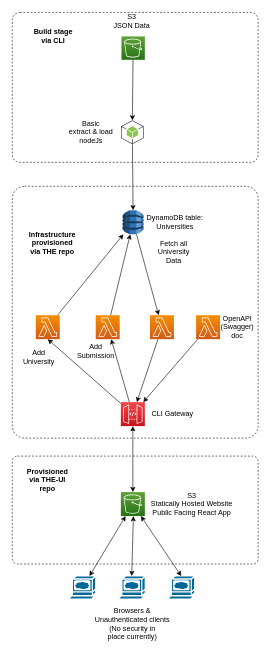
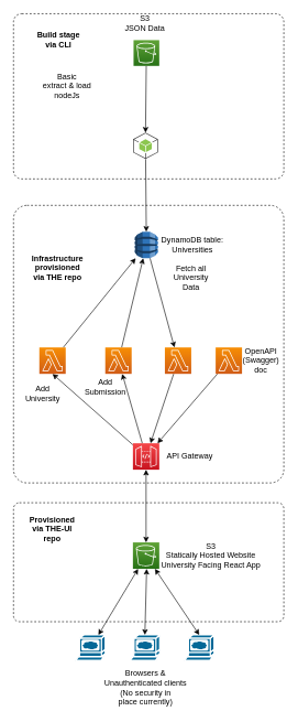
  <mxCell id="0" />
  <mxCell id="1" parent="0" />
  <mxCell id="2" value="" style="rounded=1;whiteSpace=wrap;html=1;dashed=1;arcSize=5;" parent="1" vertex="1"><mxGeometry x="20" y="20" width="410" height="250" as="geometry" /></mxCell>
  <mxCell id="3" value="" style="rounded=1;whiteSpace=wrap;html=1;dashed=1;arcSize=5;" parent="1" vertex="1"><mxGeometry x="20" y="760" width="410" height="180" as="geometry" /></mxCell>
  <mxCell id="4" value="" style="rounded=1;whiteSpace=wrap;html=1;dashed=1;arcSize=5;" parent="1" vertex="1"><mxGeometry x="20" y="310" width="410" height="420" as="geometry" /></mxCell>
  <mxCell id="5" style="edgeStyle=none;rounded=0;orthogonalLoop=1;jettySize=auto;html=1;" parent="1" source="6" target="18" edge="1"><mxGeometry relative="1" as="geometry" /></mxCell>
  <mxCell id="6" value="" style="outlineConnect=0;dashed=0;verticalLabelPosition=bottom;verticalAlign=top;align=center;html=1;shape=mxgraph.aws3.dynamo_db;fillColor=#2E73B8;gradientColor=none;" parent="1" vertex="1"><mxGeometry x="204.01" y="350" width="35.16" height="40" as="geometry" /></mxCell>
  <mxCell id="7" style="edgeStyle=none;rounded=0;orthogonalLoop=1;jettySize=auto;html=1;" parent="1" source="9" target="20" edge="1"><mxGeometry relative="1" as="geometry" /></mxCell>
  <mxCell id="8" style="edgeStyle=none;rounded=0;orthogonalLoop=1;jettySize=auto;html=1;entryX=0.5;entryY=1;entryDx=0;entryDy=0;entryPerimeter=0;" edge="1" parent="1" source="9" target="42"><mxGeometry relative="1" as="geometry" /></mxCell>
  <mxCell id="9" value="" style="outlineConnect=0;fontColor=#232F3E;gradientColor=#F54749;gradientDirection=north;fillColor=#C7131F;strokeColor=#ffffff;dashed=0;verticalLabelPosition=bottom;verticalAlign=top;align=center;html=1;fontSize=12;fontStyle=0;aspect=fixed;shape=mxgraph.aws4.resourceIcon;resIcon=mxgraph.aws4.api_gateway;" parent="1" vertex="1"><mxGeometry x="201.09" y="670" width="40" height="40" as="geometry" /></mxCell>
  <mxCell id="10" style="edgeStyle=none;rounded=0;orthogonalLoop=1;jettySize=auto;html=1;entryX=0.5;entryY=0;entryDx=0;entryDy=0;entryPerimeter=0;" parent="1" source="11" target="33" edge="1"><mxGeometry relative="1" as="geometry" /></mxCell>
  <mxCell id="11" value="" style="outlineConnect=0;fontColor=#232F3E;gradientColor=#60A337;gradientDirection=north;fillColor=#277116;strokeColor=#ffffff;dashed=0;verticalLabelPosition=bottom;verticalAlign=top;align=center;html=1;fontSize=12;fontStyle=0;aspect=fixed;shape=mxgraph.aws4.resourceIcon;resIcon=mxgraph.aws4.s3;" parent="1" vertex="1"><mxGeometry x="202.09" y="60" width="39" height="39" as="geometry" /></mxCell>
- <mxCell id="12" value="CLI Gateway&lt;br&gt;" style="text;html=1;align=center;verticalAlign=middle;resizable=0;points=[];autosize=1;" parent="1" vertex="1"><mxGeometry x="242.09" y="680" width="90" height="20" as="geometry" /></mxCell>
+ <mxCell id="12" value="API Gateway&lt;br&gt;" style="text;html=1;align=center;verticalAlign=middle;resizable=0;points=[];autosize=1;" parent="1" vertex="1"><mxGeometry x="242.09" y="680" width="90" height="20" as="geometry" /></mxCell>
  <mxCell id="13" value="" style="outlineConnect=0;fontColor=#232F3E;gradientColor=#60A337;gradientDirection=north;fillColor=#277116;strokeColor=#ffffff;dashed=0;verticalLabelPosition=bottom;verticalAlign=top;align=center;html=1;fontSize=12;fontStyle=0;aspect=fixed;shape=mxgraph.aws4.resourceIcon;resIcon=mxgraph.aws4.s3;" parent="1" vertex="1"><mxGeometry x="201.09" y="820" width="40" height="40" as="geometry" /></mxCell>
- <mxCell id="14" value="S3&lt;br&gt;Statically Hosted Website&lt;br&gt;Public Facing React App" style="text;html=1;align=center;verticalAlign=middle;resizable=0;points=[];autosize=1;" parent="1" vertex="1"><mxGeometry x="244.25" y="815" width="150" height="50" as="geometry" /></mxCell>
+ <mxCell id="14" value="S3&lt;br&gt;Statically Hosted Website&lt;br&gt;University Facing React App" style="text;html=1;align=center;verticalAlign=middle;resizable=0;points=[];autosize=1;" parent="1" vertex="1"><mxGeometry x="244.25" y="815" width="150" height="50" as="geometry" /></mxCell>
  <mxCell id="15" value="S3&lt;br&gt;JSON Data" style="text;html=1;align=center;verticalAlign=middle;resizable=0;points=[];autosize=1;" parent="1" vertex="1"><mxGeometry x="179.17" y="20" width="80" height="30" as="geometry" /></mxCell>
  <mxCell id="16" value="&lt;b&gt;&lt;br&gt;&lt;/b&gt;" style="text;html=1;align=center;verticalAlign=middle;resizable=0;points=[];autosize=1;" parent="1" vertex="1"><mxGeometry x="179.84" y="390" width="20" height="20" as="geometry" /></mxCell>
  <mxCell id="17" style="edgeStyle=none;rounded=0;orthogonalLoop=1;jettySize=auto;html=1;" parent="1" source="18" target="9" edge="1"><mxGeometry relative="1" as="geometry" /></mxCell>
  <mxCell id="18" value="" style="outlineConnect=0;fontColor=#232F3E;gradientColor=#F78E04;gradientDirection=north;fillColor=#D05C17;strokeColor=#ffffff;dashed=0;verticalLabelPosition=bottom;verticalAlign=top;align=center;html=1;fontSize=12;fontStyle=0;aspect=fixed;shape=mxgraph.aws4.resourceIcon;resIcon=mxgraph.aws4.lambda;" parent="1" vertex="1"><mxGeometry x="249.59" y="525" width="40" height="40" as="geometry" /></mxCell>
  <mxCell id="19" style="edgeStyle=none;rounded=0;orthogonalLoop=1;jettySize=auto;html=1;" parent="1" source="20" target="6" edge="1"><mxGeometry relative="1" as="geometry" /></mxCell>
  <mxCell id="20" value="" style="outlineConnect=0;fontColor=#232F3E;gradientColor=#F78E04;gradientDirection=north;fillColor=#D05C17;strokeColor=#ffffff;dashed=0;verticalLabelPosition=bottom;verticalAlign=top;align=center;html=1;fontSize=12;fontStyle=0;aspect=fixed;shape=mxgraph.aws4.resourceIcon;resIcon=mxgraph.aws4.lambda;" parent="1" vertex="1"><mxGeometry x="159.17" y="525" width="40" height="40" as="geometry" /></mxCell>
  <mxCell id="21" value="Fetch all&lt;br&gt;University&lt;br&gt;Data" style="text;html=1;align=center;verticalAlign=middle;resizable=0;points=[];autosize=1;" parent="1" vertex="1"><mxGeometry x="254.25" y="395" width="70" height="50" as="geometry" /></mxCell>
  <mxCell id="22" value="" style="endArrow=classic;startArrow=classic;html=1;" parent="1" source="13" target="9" edge="1"><mxGeometry width="50" height="50" relative="1" as="geometry"><mxPoint x="219.75" y="810" as="sourcePoint" /><mxPoint x="269.75" y="760" as="targetPoint" /></mxGeometry></mxCell>
  <mxCell id="23" value="" style="shape=mxgraph.cisco.computers_and_peripherals.web_browser;html=1;pointerEvents=1;dashed=0;fillColor=#036897;strokeColor=#ffffff;strokeWidth=2;verticalLabelPosition=bottom;verticalAlign=top;align=center;outlineConnect=0;" parent="1" vertex="1"><mxGeometry x="114.17" y="960" width="45" height="40" as="geometry" /></mxCell>
  <mxCell id="24" value="" style="shape=mxgraph.cisco.computers_and_peripherals.web_browser;html=1;pointerEvents=1;dashed=0;fillColor=#036897;strokeColor=#ffffff;strokeWidth=2;verticalLabelPosition=bottom;verticalAlign=top;align=center;outlineConnect=0;" parent="1" vertex="1"><mxGeometry x="196.75" y="960" width="45" height="40" as="geometry" /></mxCell>
  <mxCell id="25" value="" style="shape=mxgraph.cisco.computers_and_peripherals.web_browser;html=1;pointerEvents=1;dashed=0;fillColor=#036897;strokeColor=#ffffff;strokeWidth=2;verticalLabelPosition=bottom;verticalAlign=top;align=center;outlineConnect=0;" parent="1" vertex="1"><mxGeometry x="279.25" y="960" width="45" height="40" as="geometry" /></mxCell>
  <mxCell id="26" value="" style="endArrow=classic;startArrow=classic;html=1;" parent="1" source="23" target="13" edge="1"><mxGeometry width="50" height="50" relative="1" as="geometry"><mxPoint x="269.75" y="840" as="sourcePoint" /><mxPoint x="319.75" y="790" as="targetPoint" /></mxGeometry></mxCell>
  <mxCell id="27" value="" style="endArrow=classic;startArrow=classic;html=1;exitX=0.5;exitY=0;exitDx=0;exitDy=0;exitPerimeter=0;" parent="1" source="25" target="13" edge="1"><mxGeometry width="50" height="50" relative="1" as="geometry"><mxPoint x="269.75" y="840" as="sourcePoint" /><mxPoint x="319.75" y="790" as="targetPoint" /></mxGeometry></mxCell>
  <mxCell id="28" value="Browsers &amp;amp;&lt;br&gt;Unauthenticated clients&lt;br&gt;(No security in&lt;br&gt;place currently)" style="text;html=1;align=center;verticalAlign=middle;resizable=0;points=[];autosize=1;" parent="1" vertex="1"><mxGeometry x="149.59" y="1010" width="140" height="60" as="geometry" /></mxCell>
  <mxCell id="29" value="Add&lt;br&gt;Submission" style="text;html=1;align=center;verticalAlign=middle;resizable=0;points=[];autosize=1;" parent="1" vertex="1"><mxGeometry x="119.17" y="570" width="80" height="30" as="geometry" /></mxCell>
  <mxCell id="30" value="DynamoDB table:&lt;br&gt;Universities" style="text;html=1;align=center;verticalAlign=middle;resizable=0;points=[];autosize=1;" parent="1" vertex="1"><mxGeometry x="236.09" y="355" width="110" height="30" as="geometry" /></mxCell>
- <mxCell id="31" value="Basic&lt;br&gt;extract &amp;amp; load&lt;br&gt;nodeJs" style="text;html=1;align=center;verticalAlign=middle;resizable=0;points=[];autosize=1;" parent="1" vertex="1"><mxGeometry x="106.34" y="195" width="90" height="50" as="geometry" /></mxCell>
+ <mxCell id="31" value="Basic&lt;br&gt;extract &amp;amp; load&lt;br&gt;nodeJs" style="text;html=1;align=center;verticalAlign=middle;resizable=0;points=[];autosize=1;" parent="1" vertex="1"><mxGeometry x="56.34" y="105" width="90" height="50" as="geometry" /></mxCell>
  <mxCell id="32" style="edgeStyle=none;rounded=0;orthogonalLoop=1;jettySize=auto;html=1;" parent="1" source="33" target="6" edge="1"><mxGeometry relative="1" as="geometry" /></mxCell>
  <mxCell id="33" value="" style="outlineConnect=0;dashed=0;verticalLabelPosition=bottom;verticalAlign=top;align=center;html=1;shape=mxgraph.aws3.android;fillColor=#8CC64F;gradientColor=none;" parent="1" vertex="1"><mxGeometry x="201.34" y="200" width="37.83" height="40" as="geometry" /></mxCell>
  <mxCell id="34" value="&lt;b&gt;Infrastructure provisioned via THE repo&lt;/b&gt;" style="text;html=1;strokeColor=none;fillColor=none;align=center;verticalAlign=middle;whiteSpace=wrap;rounded=0;dashed=1;" parent="1" vertex="1"><mxGeometry x="66.59" y="395" width="40" height="20" as="geometry" /></mxCell>
  <mxCell id="35" value="&lt;b&gt;Provisioned via THE-UI repo&lt;/b&gt;" style="text;html=1;strokeColor=none;fillColor=none;align=center;verticalAlign=middle;whiteSpace=wrap;rounded=0;dashed=1;" parent="1" vertex="1"><mxGeometry x="59.17" y="790" width="40" height="20" as="geometry" /></mxCell>
  <mxCell id="36" value="&lt;b&gt;Build stage via CLI&lt;/b&gt;" style="text;html=1;strokeColor=none;fillColor=none;align=center;verticalAlign=middle;whiteSpace=wrap;rounded=0;dashed=1;" parent="1" vertex="1"><mxGeometry x="52.47" y="50" width="73.41" height="20" as="geometry" /></mxCell>
  <mxCell id="37" value="" style="endArrow=classic;startArrow=classic;html=1;entryX=0.521;entryY=1;entryDx=0;entryDy=0;entryPerimeter=0;exitX=0.5;exitY=0;exitDx=0;exitDy=0;exitPerimeter=0;" parent="1" source="24" target="13" edge="1"><mxGeometry width="50" height="50" relative="1" as="geometry"><mxPoint x="510" y="1040" as="sourcePoint" /><mxPoint x="571.875" y="920" as="targetPoint" /></mxGeometry></mxCell>
  <mxCell id="38" style="rounded=0;orthogonalLoop=1;jettySize=auto;html=1;" parent="1" source="39" target="9" edge="1"><mxGeometry relative="1" as="geometry" /></mxCell>
  <mxCell id="39" value="" style="outlineConnect=0;fontColor=#232F3E;gradientColor=#F78E04;gradientDirection=north;fillColor=#D05C17;strokeColor=#ffffff;dashed=0;verticalLabelPosition=bottom;verticalAlign=top;align=center;html=1;fontSize=12;fontStyle=0;aspect=fixed;shape=mxgraph.aws4.resourceIcon;resIcon=mxgraph.aws4.lambda;" parent="1" vertex="1"><mxGeometry x="326.59" y="525" width="40" height="40" as="geometry" /></mxCell>
  <mxCell id="40" value="OpenAPI&lt;br&gt;(Swagger)&lt;br&gt;doc" style="text;html=1;align=center;verticalAlign=middle;resizable=0;points=[];autosize=1;" parent="1" vertex="1"><mxGeometry x="360" y="520" width="70" height="50" as="geometry" /></mxCell>
  <mxCell id="41" style="rounded=0;orthogonalLoop=1;jettySize=auto;html=1;" edge="1" parent="1" source="42" target="6"><mxGeometry relative="1" as="geometry" /></mxCell>
  <mxCell id="42" value="" style="outlineConnect=0;fontColor=#232F3E;gradientColor=#F78E04;gradientDirection=north;fillColor=#D05C17;strokeColor=#ffffff;dashed=0;verticalLabelPosition=bottom;verticalAlign=top;align=center;html=1;fontSize=12;fontStyle=0;aspect=fixed;shape=mxgraph.aws4.resourceIcon;resIcon=mxgraph.aws4.lambda;" vertex="1" parent="1"><mxGeometry x="59.17" y="525" width="40" height="40" as="geometry" /></mxCell>
  <mxCell id="43" value="Add&lt;br&gt;University" style="text;html=1;align=center;verticalAlign=middle;resizable=0;points=[];autosize=1;" vertex="1" parent="1"><mxGeometry x="29.17" y="580" width="70" height="30" as="geometry" /></mxCell>
